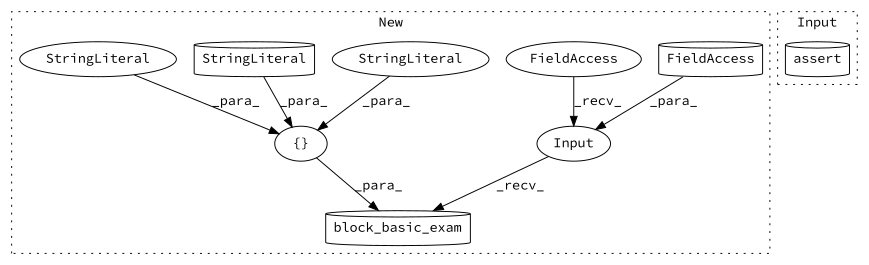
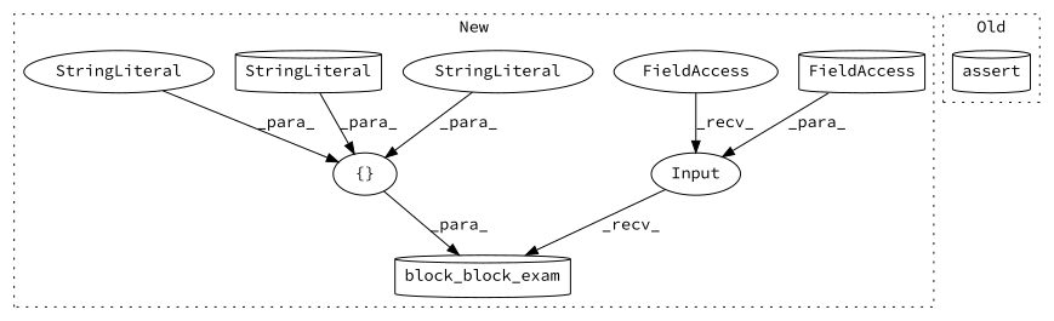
  digraph {
    fontname="Source Code Pro"
    node [a=45 fontname="Source Code Pro" l=10 shape=ellipse]
    edge [fontname="Source Code Pro"]
-   n1 [a=32 l="17,1" label=block_basic_exam s="984,1180" shape=cylinder]
+   n1 [a=32 l="17,1" label=block_block_exam s="984,1180" shape=cylinder]
    n2 [a=4 l="1,1" label="{}" s="1116,1179"]
    n3 [l=12 label=StringLiteral s=1117]
    n4 [a=32 l="11,1" label=Input s="1040,1102"]
    n5 [a=22 label=FieldAccess s=1023]
    n6 [a=22 label=FieldAccess s=1084 shape=cylinder]
    n7 [l=21 label=StringLiteral s=1148 shape=cylinder]
    n8 [l=9 label=StringLiteral s=1170]
    n9 [a=6 l=7 label=assert s=1851 shape=cylinder]
    subgraph cluster_1 {
      label=New
      style=dotted
      n1
      n2
      n3
      n4
      n5
      n6
      n7
      n8
    }
    subgraph cluster_2 {
-     label=Input
+     label=Old
      style=dotted
      n9
    }
    n2 -> n1 [label=_para_]
    n3 -> n2 [label=_para_]
    n4 -> n1 [label=_recv_]
    n5 -> n4 [label=_recv_]
    n6 -> n4 [label=_para_]
    n7 -> n2 [label=_para_]
    n8 -> n2 [label=_para_]
  }
